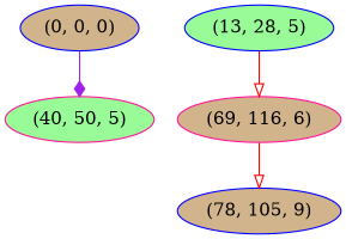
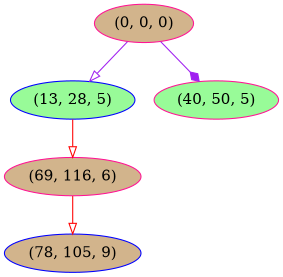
  digraph {
    node [color=deeppink fillcolor=tan style=filled]
    edge [arrowhead=onormal color=purple]
-   "(0, 0, 0)" [color=blue]
+   "(0, 0, 0)"
    "(13, 28, 5)" [color=blue fillcolor=palegreen]
    "(40, 50, 5)" [fillcolor=palegreen]
    "(69, 116, 6)"
    "(78, 105, 9)" [color=blue]
+   "(0, 0, 0)" -> "(13, 28, 5)"
    "(0, 0, 0)" -> "(40, 50, 5)" [arrowhead=diamond]
    "(13, 28, 5)" -> "(69, 116, 6)" [color=red]
    "(69, 116, 6)" -> "(78, 105, 9)" [color=red]
  }
